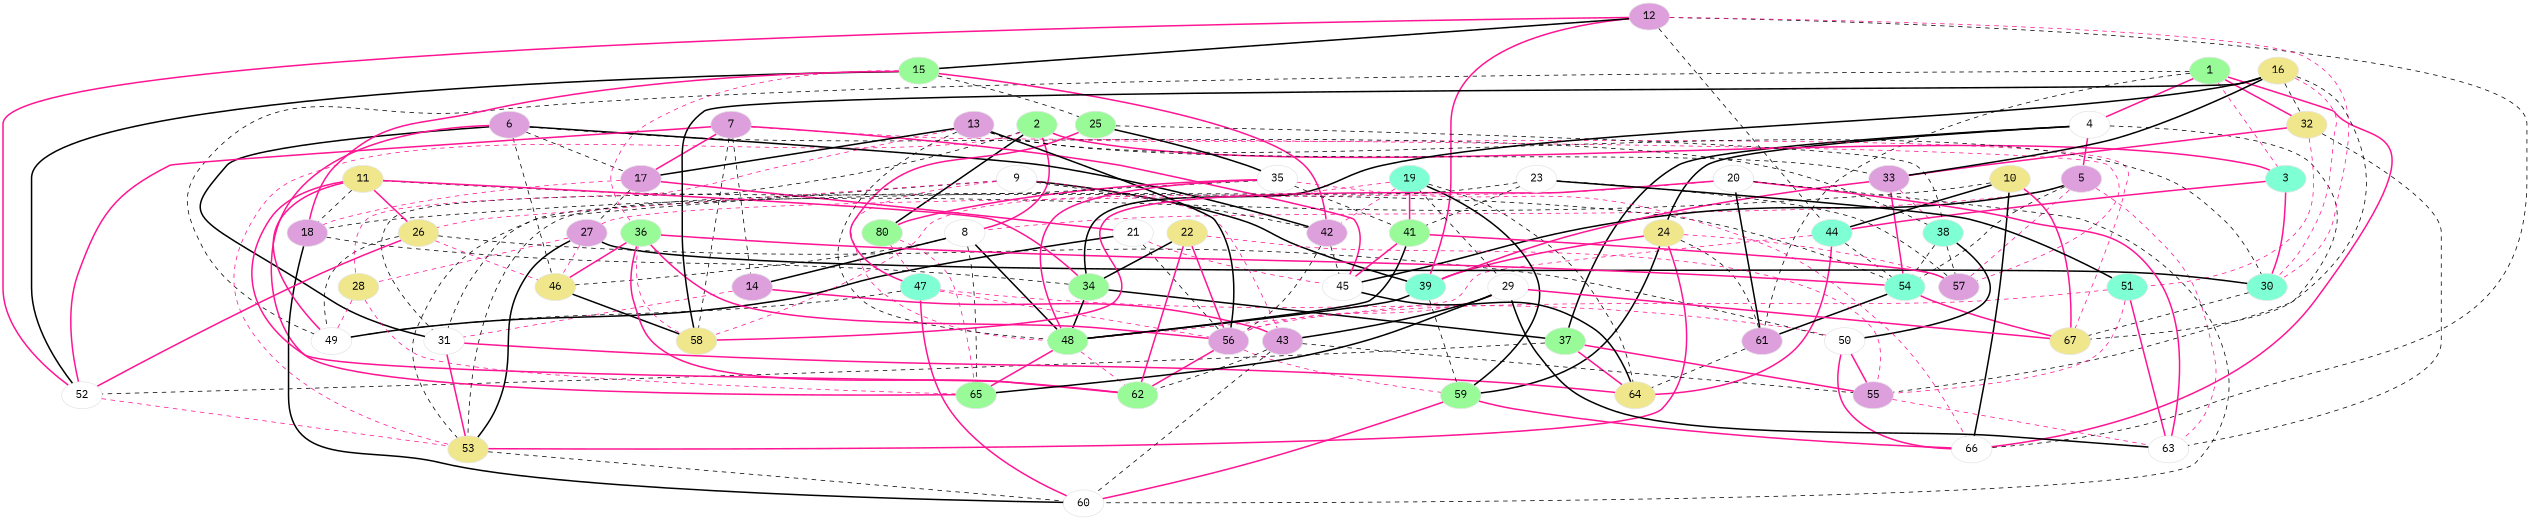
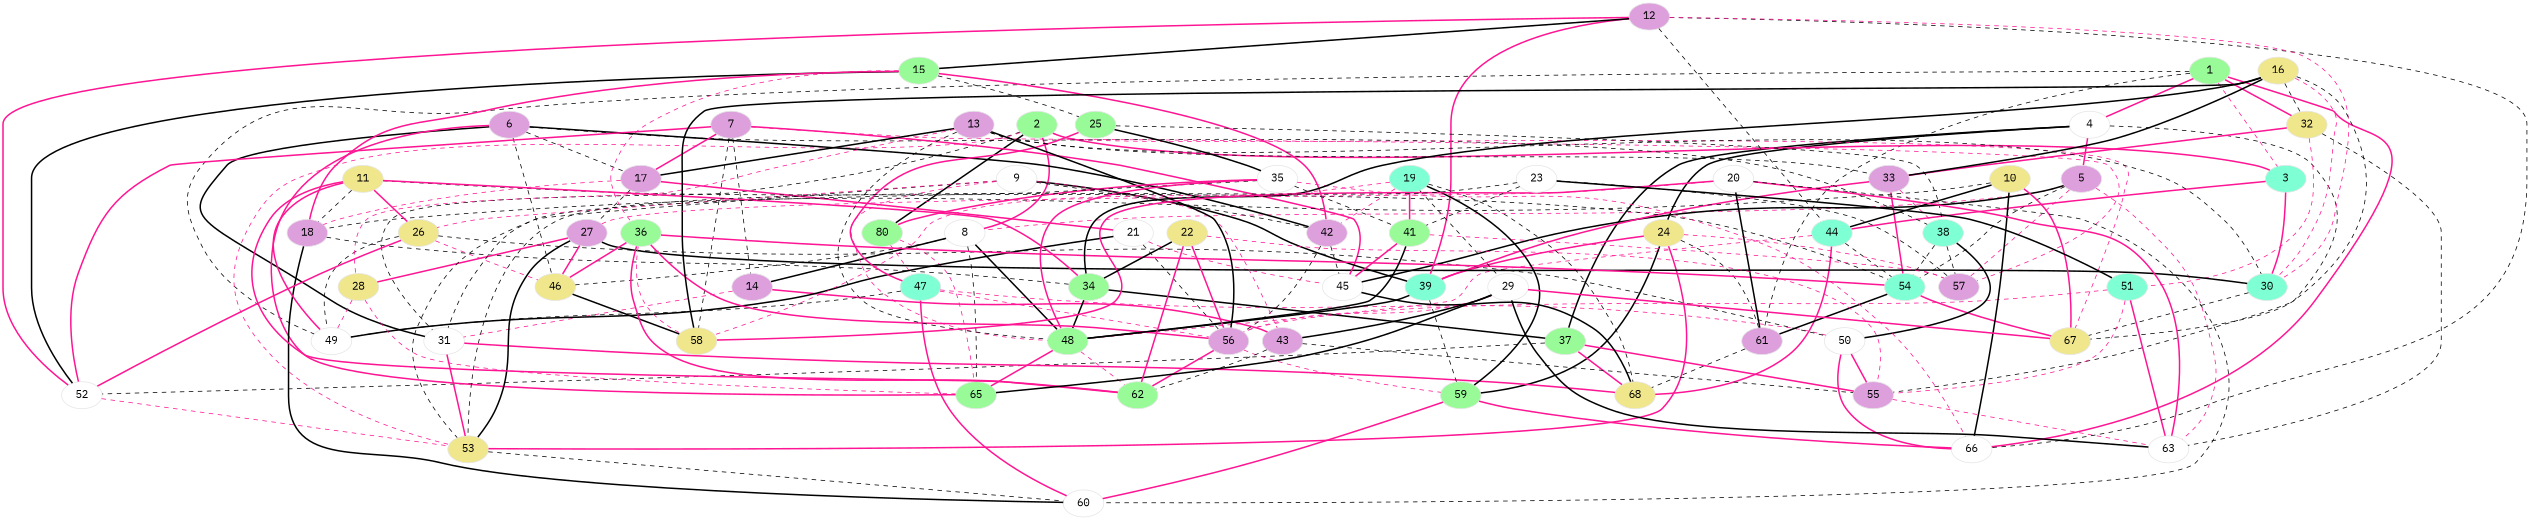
  graph {
    fontname="IBM Plex Mono"
    node [color=gray90 fillcolor=white fontname="IBM Plex Mono" style=filled]
    edge [color=deeppink fontname="IBM Plex Mono" style=bold weight=1.0]
    1 [fillcolor=palegreen]
    3 [fillcolor=aquamarine]
    4
    32 [fillcolor=khaki]
    49
    61 [fillcolor=plum]
    66
    30 [fillcolor=aquamarine]
    44 [fillcolor=aquamarine]
    5 [fillcolor=plum]
    24 [fillcolor=khaki]
    37 [fillcolor=palegreen]
    55 [fillcolor=plum]
    63
    33 [fillcolor=plum]
    51 [fillcolor=aquamarine]
-   64 [fillcolor=khaki]
+   64 [fillcolor=khaki label=68]
    2 [fillcolor=palegreen]
    8
    31
    n21 [fillcolor=palegreen label=80]
    53 [fillcolor=khaki]
    67 [fillcolor=khaki]
    46 [fillcolor=khaki]
    65 [fillcolor=palegreen]
    14 [fillcolor=plum]
    48 [fillcolor=palegreen]
    47 [fillcolor=aquamarine]
    60
    54 [fillcolor=aquamarine]
    45
    57 [fillcolor=plum]
    39 [fillcolor=aquamarine]
    59 [fillcolor=palegreen]
    52
    6 [fillcolor=plum]
    17 [fillcolor=plum]
    38 [fillcolor=aquamarine]
    42 [fillcolor=plum]
    18 [fillcolor=plum]
    21
    27 [fillcolor=plum]
    50
    56 [fillcolor=plum]
    58 [fillcolor=khaki]
    7 [fillcolor=plum]
    43 [fillcolor=plum]
    62 [fillcolor=palegreen]
    9
    26 [fillcolor=khaki]
    10 [fillcolor=khaki]
    34 [fillcolor=palegreen]
    11 [fillcolor=khaki]
    12 [fillcolor=plum]
    15 [fillcolor=palegreen]
    25 [fillcolor=palegreen]
    36 [fillcolor=palegreen]
    13 [fillcolor=plum]
    28 [fillcolor=khaki]
    35
    16 [fillcolor=khaki]
    19 [fillcolor=aquamarine]
    29
    41 [fillcolor=palegreen]
    20
    22 [fillcolor=khaki]
    23
    1 -- 3 [style=dashed]
    1 -- 4
    1 -- 32
    1 -- 49 [color=black style=dashed]
    1 -- 61 [color=black style=dashed]
    1 -- 66
    3 -- 30
    3 -- 44
    4 -- 5
    4 -- 24 [color=black]
    4 -- 37 [color=black]
    4 -- 55 [color=black style=dashed weight=2.0]
    32 -- 63 [color=black style=dashed]
    32 -- 33
    32 -- 51 [style=dashed weight=2.0]
    61 -- 64 [color=black style=dashed]
    30 -- 67 [color=black style=dashed]
    44 -- 64
    44 -- 48 [style=dashed]
    44 -- 54 [color=black style=dashed]
    5 -- 63 [style=dashed]
    5 -- 8 [style=dashed]
    5 -- 54 [color=black style=dashed]
    5 -- 45 [color=black]
    5 -- 57 [style=dashed]
    24 -- 61 [color=black style=dashed]
    24 -- 53
    24 -- 57 [style=dashed]
    24 -- 39
    24 -- 59 [color=black]
    37 -- 55 [weight=2.0]
    37 -- 64
    37 -- 52 [color=black style=dashed]
    55 -- 63 [style=dashed]
    33 -- 54
    33 -- 39
    33 -- 38 [style=dashed]
    51 -- 55 [style=dashed]
    51 -- 63
    51 -- 56 [style=dashed]
    2 -- 3
    2 -- 8
    2 -- 31 [color=black style=dashed]
    2 -- n21 [color=black]
    2 -- 53 [style=dashed]
    2 -- 67 [style=dashed]
    8 -- 46 [color=black style=dashed]
    8 -- 65 [color=black style=dashed]
    8 -- 14 [color=black]
    8 -- 48 [color=black]
    31 -- 64
    31 -- 53
    n21 -- 65 [style=dashed]
    n21 -- 47 [style=dashed]
    53 -- 60 [color=black style=dashed]
    46 -- 58 [color=black]
    14 -- 31 [style=dashed]
    14 -- 43
    48 -- 65
    48 -- 62 [style=dashed]
    47 -- 49 [color=black style=dashed]
    47 -- 60
    47 -- 50 [style=dashed]
    47 -- 56 [style=dashed]
    54 -- 61 [color=black]
    54 -- 67
    45 -- 64 [color=black]
    39 -- 48 [color=black]
    39 -- 59 [color=black style=dashed]
    59 -- 66
    59 -- 60
    52 -- 53 [style=dashed]
    6 -- 31 [color=black]
    6 -- 46 [color=black style=dashed]
    6 -- 65
    6 -- 17 [color=black style=dashed]
    6 -- 38 [color=black style=dashed]
    6 -- 42 [color=black]
    17 -- 18 [style=dashed]
    17 -- 21
    17 -- 27 [color=black style=dashed]
    38 -- 54 [color=black style=dashed]
    38 -- 57 [color=black style=dashed]
    38 -- 50 [color=black]
    42 -- 45 [color=black style=dashed]
    42 -- 56 [color=black style=dashed]
    18 -- 60 [color=black]
    18 -- 34 [color=black style=dashed]
    21 -- 49 [color=black]
    21 -- 45 [style=dashed]
    21 -- 56 [color=black style=dashed]
    27 -- 30 [color=black]
    27 -- 53 [color=black]
-   27 -- 46 [style=dashed]
-   27 -- 28 [style=dashed]
+   27 -- 46
+   27 -- 28
    50 -- 66
    50 -- 55 [weight=2.0]
    56 -- 59 [style=dashed]
    56 -- 62
    7 -- 14 [color=black style=dashed]
    7 -- 45
    7 -- 57 [style=dashed]
    7 -- 52
    7 -- 17
    7 -- 58 [color=black style=dashed]
    43 -- 55 [color=black style=dashed]
-   43 -- 60 [color=black style=dashed]
    43 -- 62 [color=black style=dashed]
    9 -- 31 [color=black style=dashed]
    9 -- 48 [style=dashed]
    9 -- 39 [color=black]
    9 -- 42 [color=black style=dashed]
    9 -- 43 [style=dashed]
    9 -- 26 [style=dashed]
    26 -- 49 [color=black style=dashed]
    26 -- 46 [style=dashed]
    26 -- 52
    26 -- 50 [color=black style=dashed]
    10 -- 66 [color=black]
    10 -- 44 [color=black]
    10 -- 67
    10 -- 18 [color=black style=dashed]
    34 -- 37 [color=black]
    34 -- 48 [color=black]
    11 -- 49
    11 -- 54 [color=black style=dashed]
    11 -- 18 [color=black style=dashed]
    11 -- 62
    11 -- 26
    11 -- 34
    12 -- 66 [color=black style=dashed]
    12 -- 30 [style=dashed]
    12 -- 44 [color=black style=dashed]
    12 -- 39
    12 -- 52
    12 -- 15 [color=black]
    15 -- 52 [color=black]
    15 -- 42
    15 -- 18
    15 -- 25 [color=black style=dashed]
    15 -- 36 [style=dashed]
    25 -- 47
    25 -- 38 [color=black style=dashed]
    25 -- 35 [color=black]
    36 -- 46
    36 -- 54
    36 -- 56
    36 -- 58 [style=dashed]
    36 -- 62
    13 -- 30 [color=black style=dashed]
    13 -- 33 [color=black style=dashed]
    13 -- 48 [color=black style=dashed]
    13 -- 17 [color=black]
    13 -- 56 [color=black]
    13 -- 28 [style=dashed]
    28 -- 49 [style=dashed]
    28 -- 65 [style=dashed]
    35 -- 66 [style=dashed]
    35 -- n21
    35 -- 53 [color=black style=dashed]
    35 -- 48
    35 -- 41 [color=black style=dashed]
    16 -- 32 [color=black style=dashed]
    16 -- 30 [style=dashed]
    16 -- 33 [color=black]
    16 -- 67 [color=black style=dashed]
    16 -- 58 [color=black]
    16 -- 34 [color=black]
    19 -- 64 [color=black style=dashed]
    19 -- 59 [color=black]
    19 -- 42 [style=dashed]
    19 -- 58 [style=dashed]
    19 -- 29 [color=black style=dashed]
    19 -- 41
    29 -- 63 [color=black]
    29 -- 67
    29 -- 65 [color=black]
    29 -- 56 [style=dashed]
    29 -- 43 [color=black]
    41 -- 48 [color=black]
    41 -- 45
-   41 -- 57
+   41 -- 57 [style=dashed]
    20 -- 61 [color=black weight=2.0]
    20 -- 63
    20 -- 60 [color=black style=dashed]
    20 -- 27 [style=dashed]
    20 -- 58
    22 -- 55 [style=dashed]
    22 -- 56
    22 -- 62
    22 -- 34 [color=black]
    23 -- 51 [color=black]
    23 -- 53 [color=black style=dashed]
    23 -- 57 [color=black style=dashed]
    23 -- 41 [color=black style=dashed]
  }
